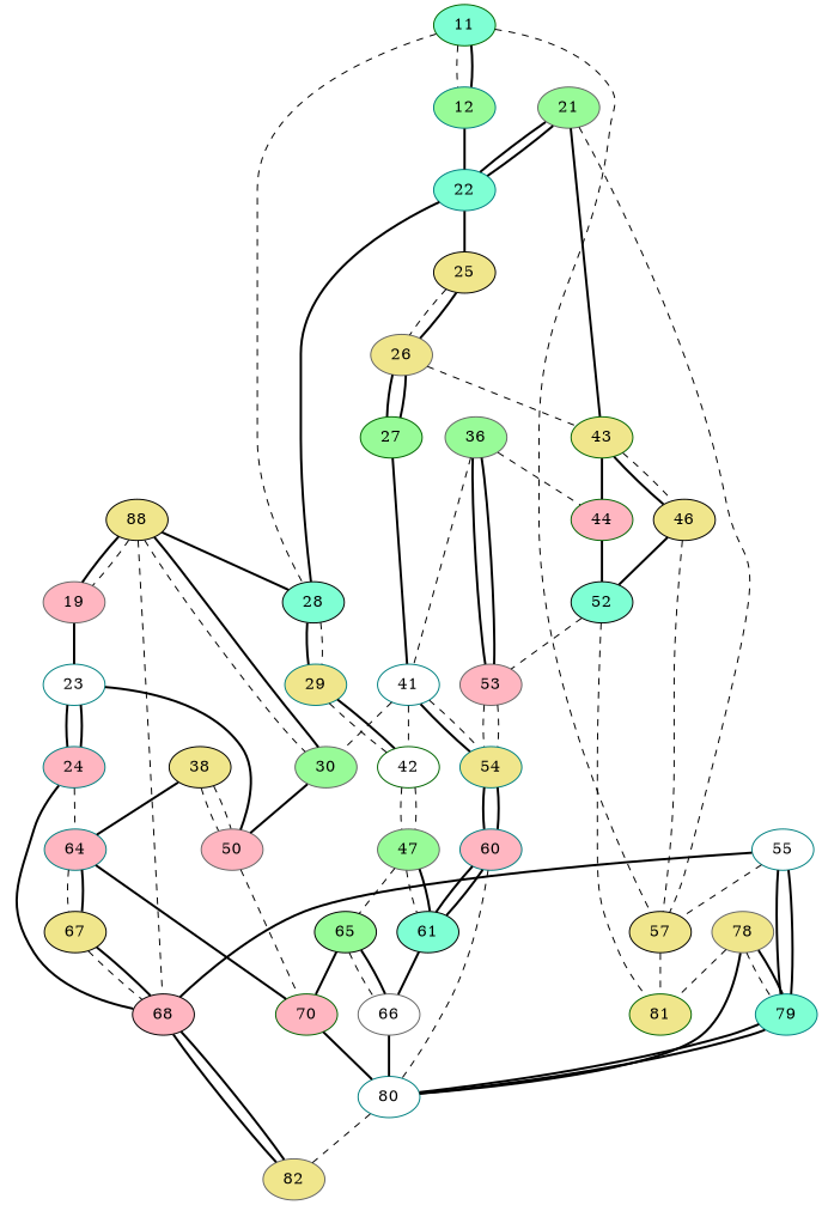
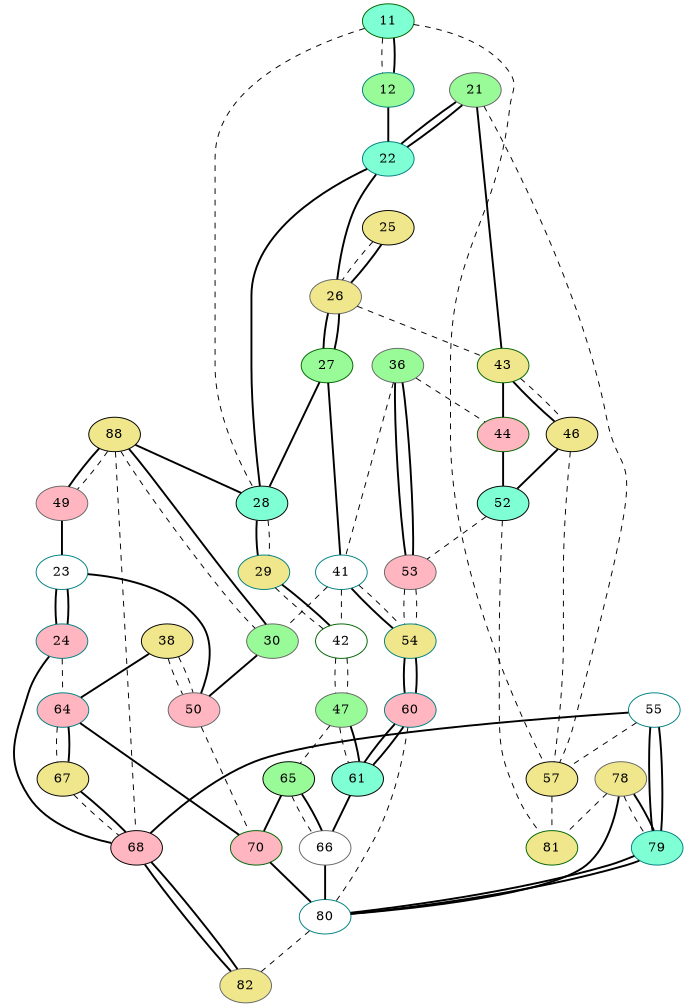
  graph {
    node [color=teal fillcolor=khaki style=filled]
    edge [style=bold]
    11 [color=darkgreen fillcolor=aquamarine super="+10"]
    12 [fillcolor=palegreen]
    28 [color=black fillcolor=aquamarine super="+5+7"]
    57 [color=black super="+56+45"]
    22 [fillcolor=aquamarine super="+14"]
    29
    81 [color=darkgreen super="+72+71"]
    25 [color=black]
    n9 [color=black label=88 super="+4+3+17"]
-   19 [color=gray40 fillcolor=lightpink]
+   19 [color=gray40 fillcolor=lightpink label=49]
    30 [color=gray40 fillcolor=palegreen]
    68 [color=black fillcolor=lightpink super="+15+16"]
    23 [fillcolor=white]
    50 [color=gray40 fillcolor=lightpink super="+34"]
    82 [color=gray40]
    24 [fillcolor=lightpink]
    21 [color=gray40 fillcolor=palegreen]
    43 [color=darkgreen super="+32"]
    44 [color=darkgreen fillcolor=lightpink super="+35"]
    46 [color=black]
    26 [color=gray40]
    64 [fillcolor=lightpink super="+59+40"]
    70 [color=darkgreen fillcolor=lightpink super="+63+62+58"]
    67 [color=black]
    27 [color=darkgreen fillcolor=palegreen]
    41 [fillcolor=white super="+37"]
    42 [color=darkgreen fillcolor=white]
    54
    47 [color=gray40 fillcolor=palegreen]
    36 [color=gray40 fillcolor=palegreen]
    53 [color=gray40 fillcolor=lightpink]
    52 [color=black fillcolor=aquamarine super="+51"]
    38 [color=black]
    60 [fillcolor=lightpink]
    61 [color=black fillcolor=aquamarine]
    65 [color=black fillcolor=palegreen super="+48"]
    66 [color=gray40 fillcolor=white]
    80 [fillcolor=white super="+76+77+75"]
    55 [fillcolor=white super="+8"]
    79 [fillcolor=aquamarine]
    78 [color=gray40 super="+73"]
    11 -- 12 [style=dashed weight=2]
    11 -- 12
    11 -- 28 [style=dashed]
    11 -- 57 [style=dashed]
    12 -- 22
    28 -- 29
    28 -- 29 [style=dashed]
    57 -- 81 [style=dashed weight=2]
    22 -- 28
-   22 -- 25 [weight=2]
+   22 -- 26 [weight=2]
    29 -- 42 [style=dashed]
    29 -- 42
    25 -- 26 [style=dashed]
    25 -- 26
    n9 -- 28
    n9 -- 19 [weight=2]
    n9 -- 19 [style=dashed]
    n9 -- 30 [style=dashed]
    n9 -- 30
    n9 -- 68 [style=dashed weight=2]
    19 -- 23
    30 -- 50
    68 -- 82
    68 -- 82
    23 -- 50
    23 -- 24
    23 -- 24
    50 -- 70 [style=dashed]
    24 -- 68
    24 -- 64 [style=dashed]
    21 -- 57 [style=dashed]
    21 -- 22
    21 -- 22
    21 -- 43
    43 -- 44 [weight=2]
    43 -- 46
    43 -- 46 [style=dashed]
    44 -- 52
    46 -- 57 [style=dashed]
    46 -- 52
    26 -- 43 [style=dashed]
    26 -- 27
    26 -- 27
    64 -- 70 [weight=2]
    64 -- 67 [style=dashed weight=2]
    64 -- 67
    70 -- 80 [weight=2]
    67 -- 68 [style=dashed]
    67 -- 68
+   27 -- 28
    27 -- 41
    41 -- 30 [style=dashed]
    41 -- 42 [style=dashed]
    41 -- 54
    41 -- 54 [style=dashed]
    42 -- 47 [style=dashed]
    42 -- 47 [style=dashed]
    54 -- 60
    54 -- 60
    47 -- 61 [style=dashed]
    47 -- 61
    47 -- 65 [style=dashed]
    36 -- 44 [style=dashed]
    36 -- 41 [style=dashed]
    36 -- 53
    36 -- 53
    53 -- 54 [style=dashed]
    53 -- 54 [style=dashed]
    52 -- 81 [style=dashed]
    52 -- 53 [style=dashed]
    38 -- 50 [style=dashed weight=2]
    38 -- 50 [style=dashed]
    38 -- 64
    60 -- 61
    60 -- 61
    60 -- 80 [style=dashed]
    61 -- 66
    65 -- 70 [weight=2]
    65 -- 66 [style=dashed]
    65 -- 66
    66 -- 80
    80 -- 82 [style=dashed weight=2]
    55 -- 57 [style=dashed weight=2]
    55 -- 68 [weight=3]
    55 -- 79
    55 -- 79
    79 -- 80
    79 -- 80
    78 -- 81 [style=dashed weight=2]
    78 -- 80
    78 -- 79 [style=dashed]
    78 -- 79
  }
